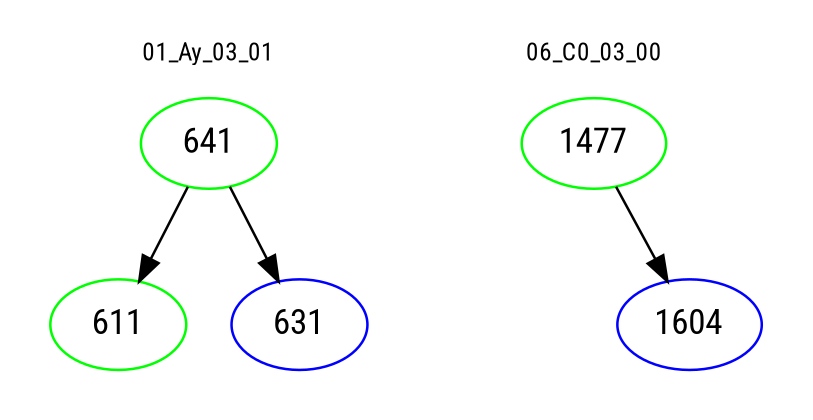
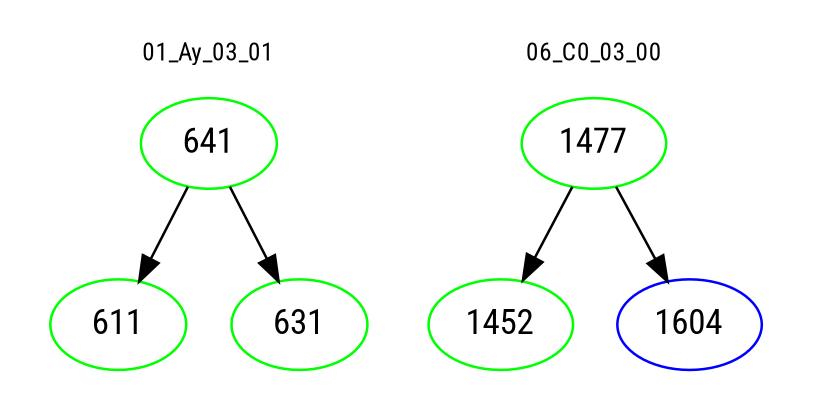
  digraph {
    fontname="Roboto Condensed"
    node [color=green fontname="Roboto Condensed"]
    edge [color=black fontname="Roboto Condensed"]
    n1 [label=641]
    n2 [label=611]
-   n3 [color=blue label=631]
+   n3 [label=631]
    n4 [label=1477]
+   n5 [label=1452]
    n6 [color=blue label=1604]
    subgraph cluster_1 {
      color=white
      fontsize=10
      label="01_Ay_03_01"
      n1
      n2
      n3
    }
    subgraph cluster_2 {
      color=white
      fontsize=10
      label="06_C0_03_00"
      n4
+     n5
      n6
    }
    n1 -> n2
    n1 -> n3
+   n4 -> n5
    n4 -> n6
  }
